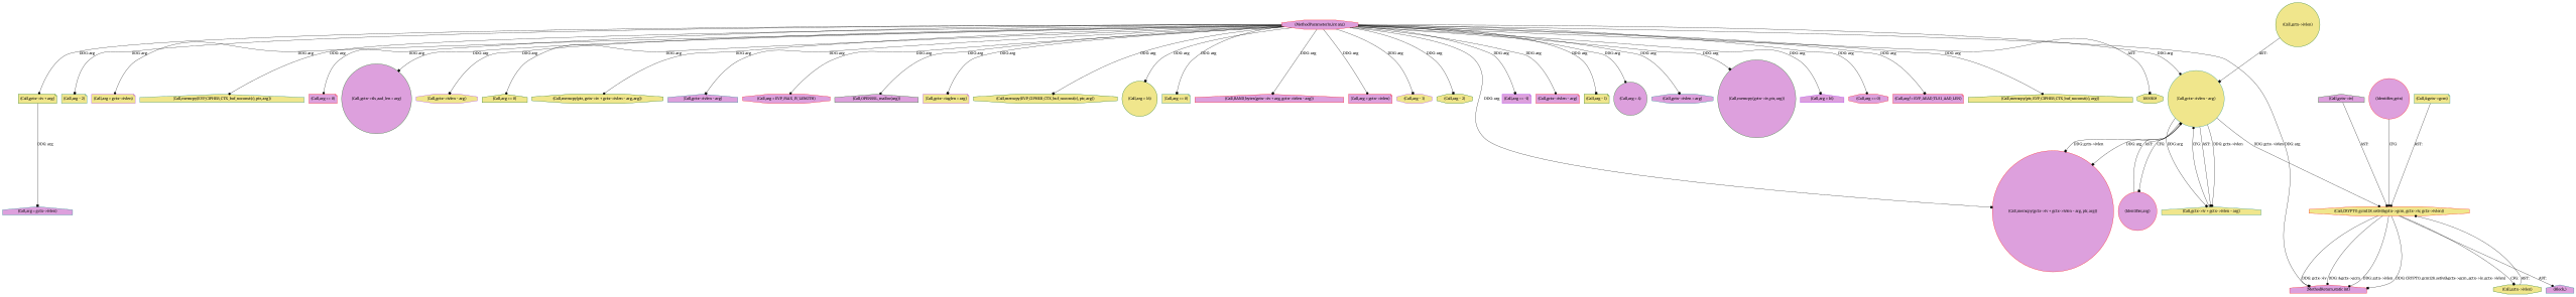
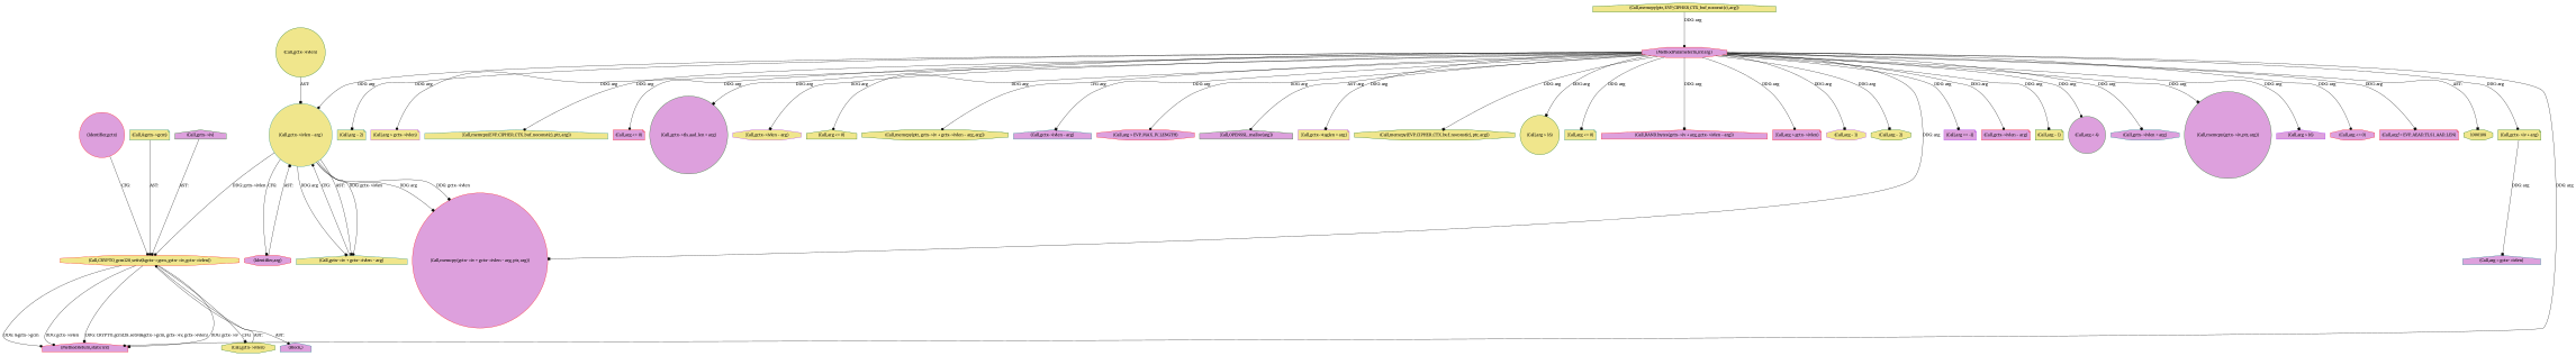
  digraph {
    fontname=Merriweather
    node [color=darkgreen fillcolor=plum fontname=Merriweather shape=octagon style=filled]
    edge [arrowhead=box fontname=Merriweather]
    n1 [color=red fillcolor=khaki label="(Call,CRYPTO_gcm128_setiv(&gctx->gcm, gctx->iv, gctx->ivlen))"]
    n2 [color=red label="(MethodReturn,static int)" shape=house]
    n3 [fillcolor=khaki label="(Call,gctx->ivlen)"]
    n4 [color=teal label="(Block,)" shape=house]
    n5 [color=teal fillcolor=khaki label="(Call,gctx->ivlen - arg)" shape=circle]
-   n6 [color=red label="(Identifier,arg)" shape=circle]
+   n6 [color=red label="(Identifier,arg)"]
    n7 [color=teal fillcolor=khaki label="(Call,gctx->iv + gctx->ivlen - arg)" shape=house]
    n8 [color=red label="(Call,memcpy(gctx->iv + gctx->ivlen - arg, ptr, arg))" shape=circle]
    n9 [color=red label="(MethodParameterIn,int arg)"]
    n10 [color=teal fillcolor=khaki label="(Call,arg - 2)" shape=note]
    n11 [color=purple fillcolor=khaki label="(Call,arg > gctx->ivlen)" shape=note]
    n12 [color=teal fillcolor=khaki label="(Call,memcpy(EVP_CIPHER_CTX_buf_noconst(c), ptr, arg))" shape=house]
    n13 [color=red label="(Call,arg <= 0)" shape=note]
    n14 [label="(Call,gctx->tls_aad_len = arg)" shape=circle]
    n15 [color=purple fillcolor=khaki label="(Call,gctx->ivlen - arg)"]
    n16 [fillcolor=khaki label="(Call,arg <= 0)" shape=house]
    n17 [fillcolor=khaki label="(Call,memcpy(ptr, gctx->iv + gctx->ivlen - arg, arg))"]
    n18 [color=teal label="(Call,gctx->ivlen - arg)" shape=house]
    n19 [color=red label="(Call,arg > EVP_MAX_IV_LENGTH)"]
    n20 [label="(Call,OPENSSL_malloc(arg))" shape=house]
    n21 [color=purple fillcolor=khaki label="(Call,gctx->taglen = arg)" shape=note]
    n22 [fillcolor=khaki label="(Call,memcpy(EVP_CIPHER_CTX_buf_noconst(c), ptr, arg))"]
    n23 [fillcolor=khaki label="(Call,arg > 16)" shape=circle]
    n24 [color=teal fillcolor=khaki label="(Call,arg <= 0)" shape=note]
    n25 [color=red label="(Call,RAND_bytes(gctx->iv + arg, gctx->ivlen - arg))" shape=house]
    n26 [color=red label="(Call,arg > gctx->ivlen)" shape=note]
    n27 [color=purple fillcolor=khaki label="(Call,arg - 1)"]
    n28 [fillcolor=khaki label="(Call,arg - 2)"]
    n29 [fillcolor=khaki label="(Call,gctx->iv + arg)" shape=note]
    n30 [color=purple label="(Call,arg == -1)" shape=note]
    n31 [color=red label="(Call,gctx->ivlen - arg)" shape=note]
    n32 [fillcolor=khaki label="(Call,arg - 1)" shape=note]
    n33 [label="(Call,arg < 4)" shape=circle]
    n34 [color=teal label="(Call,gctx->ivlen = arg)"]
    n35 [label="(Call,memcpy(gctx->iv, ptr, arg))" shape=circle]
    n36 [color=purple label="(Call,arg > 16)" shape=house]
    n37 [color=red label="(Call,arg <= 0)"]
    n38 [color=red label="(Call,arg != EVP_AEAD_TLS1_AAD_LEN)" shape=note]
    n39 [fillcolor=khaki label="(Call,memcpy(ptr, EVP_CIPHER_CTX_buf_noconst(c), arg))" shape=house]
    1000108 [fillcolor=khaki]
    n41 [color=teal label="(Call,arg = gctx->ivlen)" shape=house]
    n42 [color=red label="(Identifier,gctx)" shape=circle]
    n43 [color=teal fillcolor=khaki label="(Call,&gctx->gcm)" shape=note]
    n44 [fillcolor=khaki label="(Call,gctx->ivlen)" shape=circle]
    n45 [label="(Call,gctx->iv)" shape=house]
    n1 -> n2 [arrowhead=dot label="DDG: &gctx->gcm"]
    n1 -> n2 [arrowhead=dot label="DDG: gctx->ivlen"]
    n1 -> n2 [label="DDG: CRYPTO_gcm128_setiv(&gctx->gcm, gctx->iv, gctx->ivlen)"]
    n1 -> n2 [label="DDG: gctx->iv"]
    n1 -> n3 [label="CFG: "]
    n1 -> n4 [arrowhead=dot label="AST: "]
    n3 -> n1 [arrowhead=dot label="AST: "]
    n5 -> n1 [arrowhead=dot label="DDG: gctx->ivlen"]
    n5 -> n6 [label="CFG: "]
    n5 -> n7 [label="AST: "]
    n5 -> n7 [arrowhead=dot label="DDG: gctx->ivlen"]
    n5 -> n7 [label="DDG: arg"]
    n5 -> n8 [label="DDG: gctx->ivlen"]
    n5 -> n8 [label="DDG: arg"]
    n6 -> n5 [label="AST: "]
    n7 -> n5 [arrowhead=dot label="CFG: "]
    n9 -> n2 [arrowhead=dot label="DDG: arg"]
    n9 -> n5 [arrowhead=dot label="DDG: arg"]
    n9 -> n8 [label="DDG: arg"]
    n9 -> n10 [label="DDG: arg"]
    n9 -> n11 [arrowhead=dot label="DDG: arg"]
    n9 -> n12 [arrowhead=dot label="DDG: arg"]
    n9 -> n13 [arrowhead=dot label="DDG: arg"]
    n9 -> n14 [label="DDG: arg"]
    n9 -> n15 [label="DDG: arg"]
    n9 -> n16 [arrowhead=dot label="DDG: arg"]
-   n9 -> n17 [arrowhead=dot label="DDG: arg"]
+   n9 -> n17 [arrowhead=dot label="CFG: arg"]
    n9 -> n18 [label="DDG: arg"]
    n9 -> n19 [arrowhead=dot label="DDG: arg"]
-   n9 -> n20 [arrowhead=dot label="DDG: arg"]
+   n9 -> n20 [arrowhead=dot label="AST: arg"]
    n9 -> n21 [label="DDG: arg"]
    n9 -> n22 [label="DDG: arg"]
    n9 -> n23 [label="DDG: arg"]
    n9 -> n24 [label="DDG: arg"]
    n9 -> n25 [label="DDG: arg"]
    n9 -> n26 [arrowhead=dot label="DDG: arg"]
    n9 -> n27 [label="DDG: arg"]
    n9 -> n28 [label="DDG: arg"]
    n9 -> n29 [arrowhead=dot label="DDG: arg"]
    n9 -> n30 [label="DDG: arg"]
    n9 -> n31 [arrowhead=dot label="DDG: arg"]
    n9 -> n32 [label="DDG: arg"]
    n9 -> n33 [arrowhead=dot label="DDG: arg"]
    n9 -> n34 [label="DDG: arg"]
    n9 -> n35 [label="DDG: arg"]
    n9 -> n36 [label="DDG: arg"]
    n9 -> n37 [arrowhead=dot label="DDG: arg"]
    n9 -> n38 [label="DDG: arg"]
-   n9 -> n39 [arrowhead=dot label="DDG: arg"]
+   n39 -> n9 [arrowhead=dot label="DDG: arg"]
    n9 -> 1000108 [label="AST: "]
    n29 -> n41 [label="DDG: arg"]
    n42 -> n1 [arrowhead=dot label="CFG: "]
    n43 -> n1 [arrowhead=dot label="AST: "]
    n44 -> n5 [label="AST: "]
    n45 -> n1 [label="AST: "]
  }
